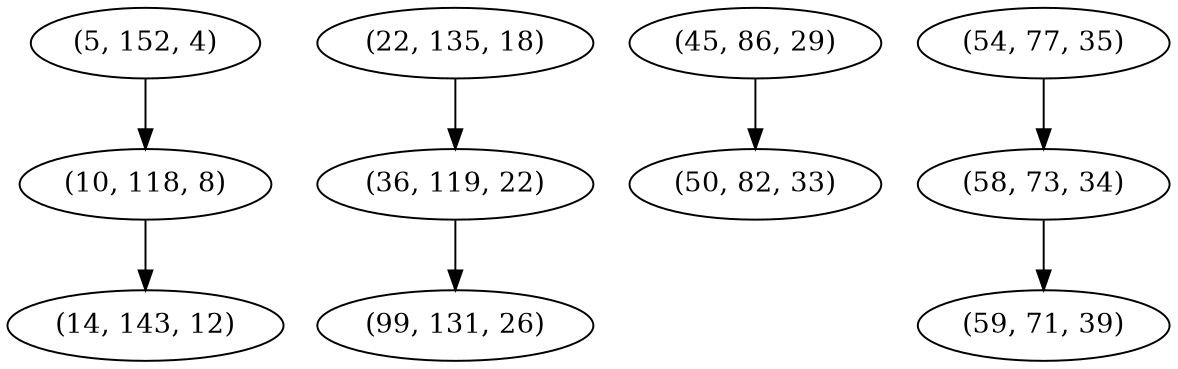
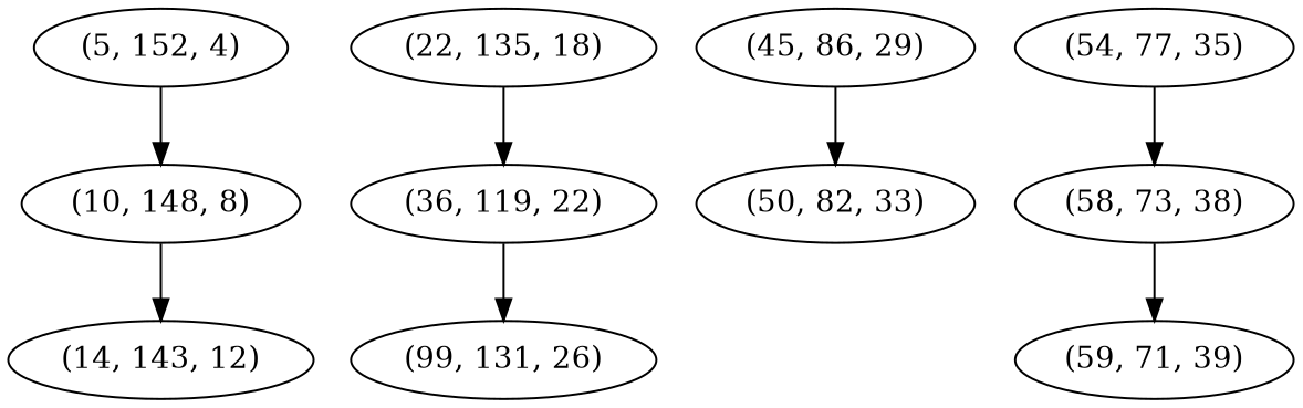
  digraph {
    "(5, 152, 4)"
-   "(10, 148, 8)" [label="(10, 118, 8)"]
+   "(10, 148, 8)"
    "(14, 143, 12)"
    "(22, 135, 18)"
    "(36, 119, 22)"
    n6 [label="(99, 131, 26)"]
    "(45, 86, 29)"
    "(50, 82, 33)"
    "(54, 77, 35)"
-   "(58, 73, 38)" [label="(58, 73, 34)"]
+   "(58, 73, 38)"
    "(59, 71, 39)"
    "(5, 152, 4)" -> "(10, 148, 8)"
    "(10, 148, 8)" -> "(14, 143, 12)"
    "(22, 135, 18)" -> "(36, 119, 22)"
    "(36, 119, 22)" -> n6
    "(45, 86, 29)" -> "(50, 82, 33)"
    "(54, 77, 35)" -> "(58, 73, 38)"
    "(58, 73, 38)" -> "(59, 71, 39)"
  }
